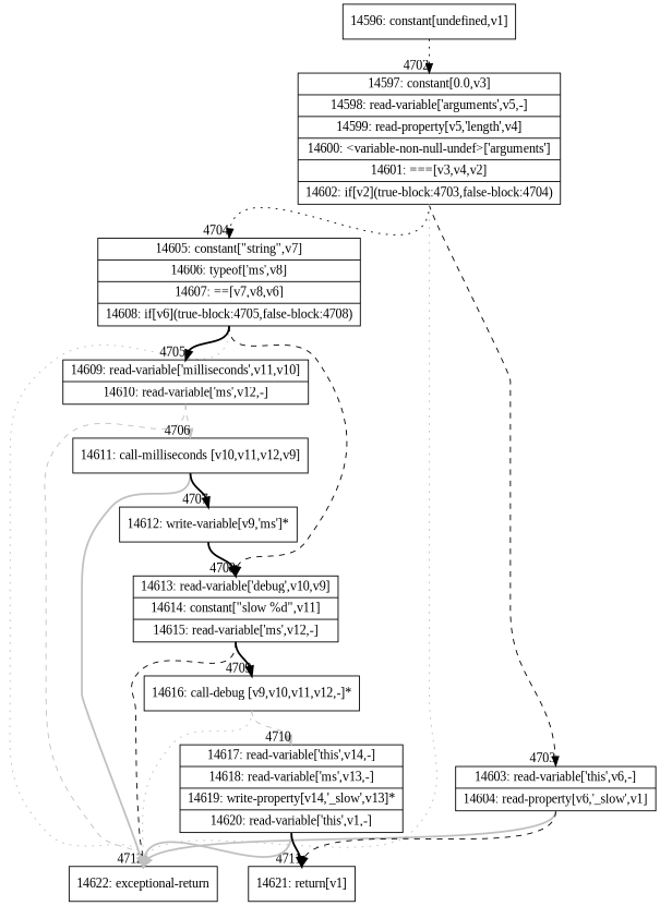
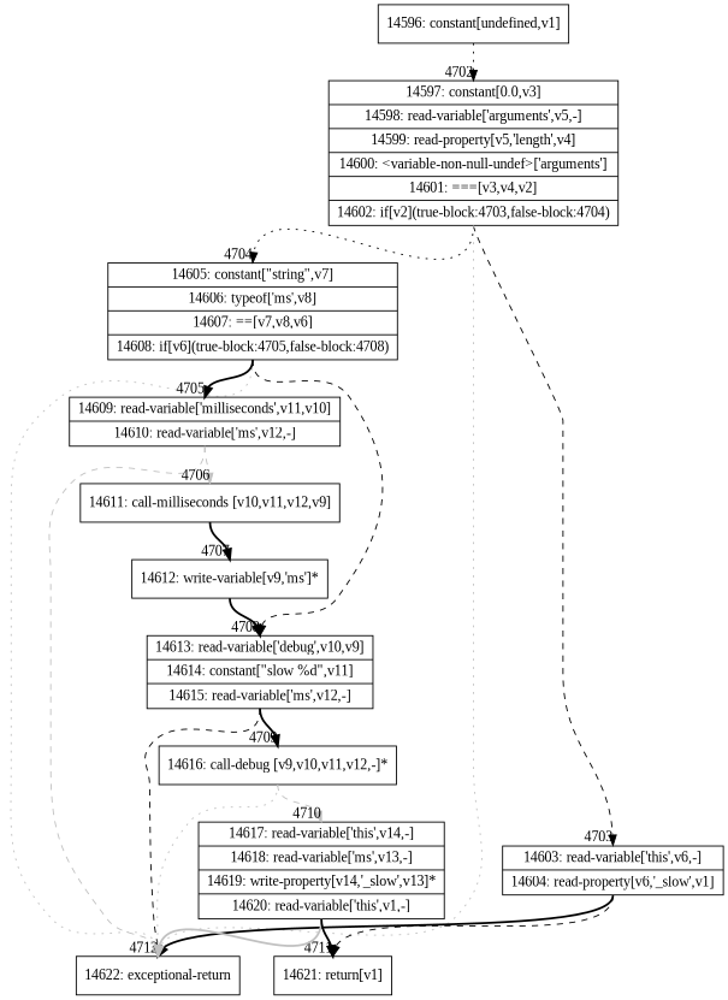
  digraph {
    fontname="Liberation Serif"
    rankdir=TD
    node [fontname="Liberation Serif" shape=record]
    edge [fontname="Liberation Serif" headport=n style=bold tailport=s]
    n1 [label="{14596: constant[undefined,v1]}"]
    n2 [label="{14597: constant[0.0,v3]|14598: read-variable['arguments',v5,-]|14599: read-property[v5,'length',v4]|14600: \<variable-non-null-undef\>['arguments']|14601: ===[v3,v4,v2]|14602: if[v2](true-block:4703,false-block:4704)}"]
    n3 [label="{14603: read-variable['this',v6,-]|14604: read-property[v6,'_slow',v1]}"]
    n4 [label="{14605: constant[\"string\",v7]|14606: typeof['ms',v8]|14607: ==[v7,v8,v6]|14608: if[v6](true-block:4705,false-block:4708)}"]
    n5 [label="{14622: exceptional-return}"]
    n6 [label="{14621: return[v1]}"]
    n7 [label="{14609: read-variable['milliseconds',v11,v10]|14610: read-variable['ms',v12,-]}"]
    n8 [label="{14613: read-variable['debug',v10,v9]|14614: constant[\"slow %d\",v11]|14615: read-variable['ms',v12,-]}"]
    n9 [label="{14611: call-milliseconds [v10,v11,v12,v9]}"]
    n10 [label="{14616: call-debug [v9,v10,v11,v12,-]*}"]
    n11 [label="{14612: write-variable[v9,'ms']*}"]
    n12 [label="{14617: read-variable['this',v14,-]|14618: read-variable['ms',v13,-]|14619: write-property[v14,'_slow',v13]*|14620: read-variable['this',v1,-]}"]
    n1 -> n2 [headlabel="      4702" style=dotted]
    n2 -> n3 [headlabel="      4703" style=dashed]
    n2 -> n4 [headlabel="      4704" style=dotted]
    n2 -> n5 [color=gray headlabel="      4712" style=dotted]
-   n3 -> n5 [color=gray]
+   n3 -> n5 [color=black]
    n3 -> n6 [headlabel="      4711" style=dashed]
    n4 -> n5 [color=gray style=dotted]
    n4 -> n7 [headlabel="      4705"]
    n4 -> n8 [headlabel="      4708" style=dashed]
    n7 -> n5 [color=gray style=dashed]
    n7 -> n9 [color=gray headlabel="      4706" style=dashed]
    n8 -> n5 [color=black style=dashed]
    n8 -> n10 [headlabel="      4709"]
-   n9 -> n5 [color=gray]
    n9 -> n11 [headlabel="      4707"]
    n10 -> n5 [color=gray style=dotted]
    n10 -> n12 [color=gray headlabel="      4710" style=dashed]
    n11 -> n8
    n12 -> n5 [color=gray]
    n12 -> n6
  }
